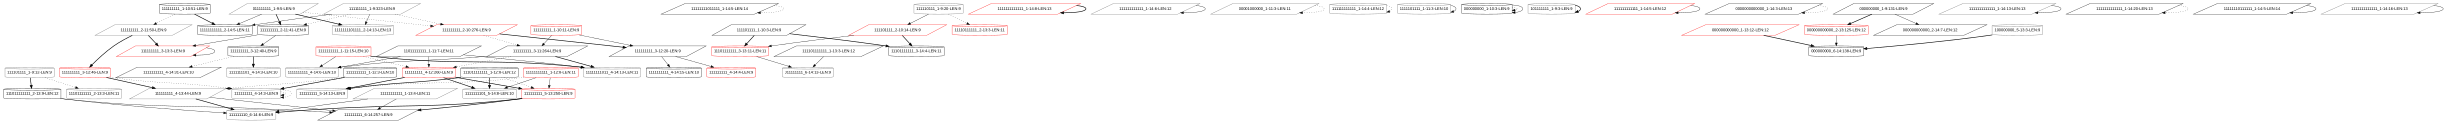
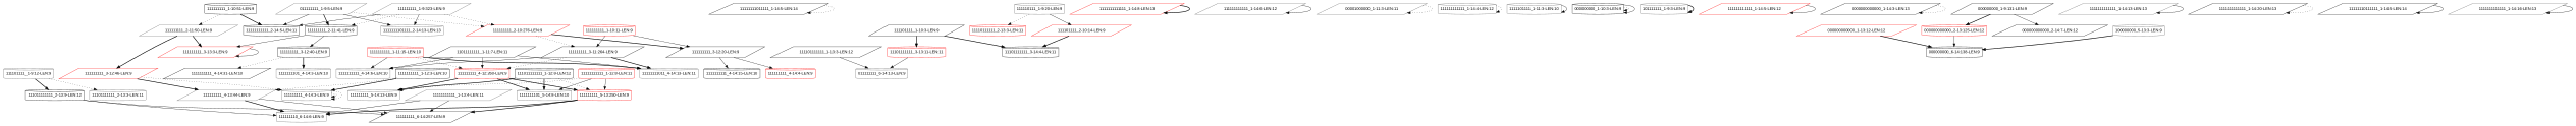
  digraph {
    fontname="Liberation Sans"
    node [color=gray40 fontname="Liberation Sans" shape=cylinder]
    edge [fontname="Liberation Sans" style=solid]
    "111111111_1-9:323-LEN:9" [shape=parallelogram]
    "11111111111_2-14:5-LEN:11" [color=black]
    "111111111_2-11:41-LEN:9" [color=black]
    "1111111101111_2-14:13-LEN:13"
    "111111111_2-10:276-LEN:9" [color=red shape=parallelogram]
    "111111111_3-12:40-LEN:9" [color=black]
    "111111111_3-13:3-LEN:9" [color=red shape=parallelogram]
    "111111111_3-11:264-LEN:9" [color=black shape=parallelogram]
    "111111111_3-12:20-LEN:9" [color=black shape=parallelogram]
    "1111111111_4-14:31-LEN:10" [color=black shape=parallelogram]
    "1111111101_4-14:3-LEN:10"
    "1111111111_4-14:6-LEN:10"
    "111111111_4-12:260-LEN:9" [color=red]
    "11111111011_4-14:13-LEN:11"
    "1111111111_4-14:15-LEN:10" [color=black]
    "111111111_4-14:4-LEN:9" [color=red]
    "111111111_4-14:3-LEN:9"
    "11111111011111_1-14:5-LEN:14" [color=black shape=parallelogram]
    "11111111111_1-12:8-LEN:11" [color=red]
    "111111111_5-13:250-LEN:9" [color=red]
    "1111111101_5-14:8-LEN:10"
    "111111111_5-14:13-LEN:9"
    "111111110_6-14:6-LEN:9"
    "111111111_6-14:257-LEN:9" [color=black shape=parallelogram]
    "111101111_1-9:12-LEN:9"
    "11101111111_2-13:3-LEN:11"
    "111011111111_2-13:9-LEN:12" [color=black]
    "11101111111_3-13:11-LEN:11" [color=red]
    "011111111_6-14:13-LEN:9"
    "111101111111_1-13:3-LEN:12" [color=black shape=parallelogram]
    "1111111111111_1-14:8-LEN:13" [color=red shape=parallelogram]
    "111111111111_1-14:6-LEN:12" [shape=parallelogram]
    "111011111111_1-12:8-LEN:12" [color=black]
-   "111111111_3-12:46-LEN:9" [color=red]
+   "111111111_3-12:46-LEN:9" [color=red shape=parallelogram]
    "111111111_4-13:44-LEN:9" [shape=parallelogram]
    "111111111_1-10:11-LEN:9" [color=red]
    "1111111111_1-12:3-LEN:10" [color=black]
    "11111111111_1-13:4-LEN:11" [shape=parallelogram]
    "00001000000_1-11:3-LEN:11" [shape=parallelogram]
    "1111111111_1-11:15-LEN:10" [color=red]
    "111111111111_1-14:4-LEN:12"
    "1111101111_1-11:3-LEN:10"
    "111101111_1-10:3-LEN:9" [color=black shape=parallelogram]
    "11101111111_3-14:4-LEN:11" [color=black]
    "11110111111_2-13:3-LEN:11" [color=red]
    "111110111_1-9:20-LEN:9"
    "111101111_2-10:14-LEN:9" [color=red shape=parallelogram]
    "000000000_1-10:3-LEN:9" [color=black]
    "101111111_1-9:3-LEN:9"
    "111111111111_1-14:5-LEN:12" [color=red shape=parallelogram]
    "0000000000000_1-14:3-LEN:13" [color=black shape=parallelogram]
    "000000000000_1-13:12-LEN:12" [color=red shape=parallelogram]
    "000000000_6-14:138-LEN:9" [color=black]
    "000000000000_2-13:125-LEN:12" [color=red]
    "1111111111111_1-14:13-LEN:13" [shape=parallelogram]
    "000000000_1-9:131-LEN:9" [color=black shape=parallelogram]
    "000000000000_2-14:7-LEN:12" [color=black shape=parallelogram]
    "1111111111111_1-14:20-LEN:13" [color=black shape=parallelogram]
    "11011111111_1-11:7-LEN:11" [color=black shape=parallelogram]
    "11111110111111_1-14:5-LEN:14" [color=black shape=parallelogram]
    "111111111_1-10:51-LEN:9" [color=black]
    "111111111_2-11:50-LEN:9" [shape=parallelogram]
    "100000000_5-13:3-LEN:9"
    "011111111_1-9:5-LEN:9" [shape=parallelogram]
    "1111111111111_1-14:16-LEN:13" [shape=parallelogram]
    "111111111_1-9:323-LEN:9" -> "11111111111_2-14:5-LEN:11"
    "111111111_1-9:323-LEN:9" -> "111111111_2-11:41-LEN:9" [style=dotted]
    "111111111_1-9:323-LEN:9" -> "1111111101111_2-14:13-LEN:13"
    "111111111_1-9:323-LEN:9" -> "111111111_2-10:276-LEN:9" [style=dotted]
    "111111111_2-11:41-LEN:9" -> "111111111_3-12:40-LEN:9"
    "111111111_2-11:41-LEN:9" -> "111111111_3-13:3-LEN:9"
    "111111111_2-10:276-LEN:9" -> "111111111_3-11:264-LEN:9" [style=dotted]
    "111111111_2-10:276-LEN:9" -> "111111111_3-12:20-LEN:9" [style=bold]
    "111111111_3-12:40-LEN:9" -> "1111111111_4-14:31-LEN:10" [style=dotted]
    "111111111_3-12:40-LEN:9" -> "1111111101_4-14:3-LEN:10" [style=bold]
    "111111111_3-13:3-LEN:9" -> "111111111_3-13:3-LEN:9"
    "111111111_3-11:264-LEN:9" -> "1111111111_4-14:6-LEN:10"
    "111111111_3-11:264-LEN:9" -> "111111111_4-12:260-LEN:9" [style=dotted]
    "111111111_3-11:264-LEN:9" -> "11111111011_4-14:13-LEN:11" [style=bold]
    "111111111_3-12:20-LEN:9" -> "1111111111_4-14:15-LEN:10"
    "111111111_3-12:20-LEN:9" -> "111111111_4-14:4-LEN:9"
    "111111111_4-12:260-LEN:9" -> "111111111_5-13:250-LEN:9" [style=bold]
    "111111111_4-12:260-LEN:9" -> "1111111101_5-14:8-LEN:10" [style=bold]
    "111111111_4-12:260-LEN:9" -> "111111111_5-14:13-LEN:9" [style=bold]
    "111111111_4-14:3-LEN:9" -> "111111111_4-14:3-LEN:9" [style=dotted]
    "111111111_4-14:3-LEN:9" -> "111111111_4-14:3-LEN:9" [style=dotted]
    "11111111011111_1-14:5-LEN:14" -> "11111111011111_1-14:5-LEN:14" [style=dotted]
    "11111111111_1-12:8-LEN:11" -> "111111111_5-13:250-LEN:9"
    "11111111111_1-12:8-LEN:11" -> "1111111101_5-14:8-LEN:10"
    "11111111111_1-12:8-LEN:11" -> "111111111_5-14:13-LEN:9" [style=dotted]
    "111111111_5-13:250-LEN:9" -> "111111110_6-14:6-LEN:9" [style=bold]
    "111111111_5-13:250-LEN:9" -> "111111111_6-14:257-LEN:9" [style=bold]
    "111101111_1-9:12-LEN:9" -> "11101111111_2-13:3-LEN:11" [style=dotted]
    "111101111_1-9:12-LEN:9" -> "111011111111_2-13:9-LEN:12" [style=bold]
    "111011111111_2-13:9-LEN:12" -> "111111110_6-14:6-LEN:9"
    "111011111111_2-13:9-LEN:12" -> "111111111_6-14:257-LEN:9"
    "11101111111_3-13:11-LEN:11" -> "011111111_6-14:13-LEN:9"
    "111101111111_1-13:3-LEN:12" -> "011111111_6-14:13-LEN:9"
    "1111111111111_1-14:8-LEN:13" -> "1111111111111_1-14:8-LEN:13" [style=bold]
    "111111111111_1-14:6-LEN:12" -> "111111111111_1-14:6-LEN:12"
    "111011111111_1-12:8-LEN:12" -> "111111111_5-13:250-LEN:9" [style=dotted]
    "111011111111_1-12:8-LEN:12" -> "1111111101_5-14:8-LEN:10" [style=bold]
    "111011111111_1-12:8-LEN:12" -> "111111111_5-14:13-LEN:9" [style=bold]
    "111111111_3-12:46-LEN:9" -> "111111111_4-14:3-LEN:9" [style=dotted]
    "111111111_3-12:46-LEN:9" -> "111111111_4-13:44-LEN:9" [style=bold]
    "111111111_4-13:44-LEN:9" -> "111111110_6-14:6-LEN:9" [style=bold]
    "111111111_4-13:44-LEN:9" -> "111111111_6-14:257-LEN:9"
    "111111111_1-10:11-LEN:9" -> "111111111_3-11:264-LEN:9"
    "111111111_1-10:11-LEN:9" -> "111111111_3-12:20-LEN:9"
    "1111111111_1-12:3-LEN:10" -> "111111111_4-14:3-LEN:9" [style=bold]
    "1111111111_1-12:3-LEN:10" -> "111111111_4-13:44-LEN:9" [style=dotted]
    "11111111111_1-13:4-LEN:11" -> "111111110_6-14:6-LEN:9"
    "11111111111_1-13:4-LEN:11" -> "111111111_6-14:257-LEN:9"
    "00001000000_1-11:3-LEN:11" -> "00001000000_1-11:3-LEN:11" [style=dotted]
    "1111111111_1-11:15-LEN:10" -> "1111111111_4-14:6-LEN:10"
    "1111111111_1-11:15-LEN:10" -> "111111111_4-12:260-LEN:9" [style=dotted]
    "1111111111_1-11:15-LEN:10" -> "11111111011_4-14:13-LEN:11" [style=bold]
    "111111111111_1-14:4-LEN:12" -> "111111111111_1-14:4-LEN:12" [style=dotted]
    "1111101111_1-11:3-LEN:10" -> "1111101111_1-11:3-LEN:10"
    "111101111_1-10:3-LEN:9" -> "11101111111_3-13:11-LEN:11" [style=bold]
    "111101111_1-10:3-LEN:9" -> "11101111111_3-14:4-LEN:11" [style=bold]
    "111110111_1-9:20-LEN:9" -> "11110111111_2-13:3-LEN:11" [style=dotted]
    "111110111_1-9:20-LEN:9" -> "111101111_2-10:14-LEN:9"
-   "111101111_2-10:14-LEN:9" -> "11101111111_3-13:11-LEN:11"
    "111101111_2-10:14-LEN:9" -> "11101111111_3-14:4-LEN:11" [style=bold]
    "000000000_1-10:3-LEN:9" -> "000000000_1-10:3-LEN:9" [style=dotted]
    "000000000_1-10:3-LEN:9" -> "000000000_1-10:3-LEN:9"
    "101111111_1-9:3-LEN:9" -> "101111111_1-9:3-LEN:9" [style=bold]
    "111111111111_1-14:5-LEN:12" -> "111111111111_1-14:5-LEN:12"
    "0000000000000_1-14:3-LEN:13" -> "0000000000000_1-14:3-LEN:13" [style=dotted]
    "000000000000_1-13:12-LEN:12" -> "000000000_6-14:138-LEN:9" [style=bold]
    "000000000000_2-13:125-LEN:12" -> "000000000_6-14:138-LEN:9"
    "1111111111111_1-14:13-LEN:13" -> "1111111111111_1-14:13-LEN:13"
    "000000000_1-9:131-LEN:9" -> "000000000000_2-13:125-LEN:12" [style=bold]
    "000000000_1-9:131-LEN:9" -> "000000000000_2-14:7-LEN:12"
    "1111111111111_1-14:20-LEN:13" -> "1111111111111_1-14:20-LEN:13" [style=dotted]
    "11011111111_1-11:7-LEN:11" -> "1111111111_4-14:6-LEN:10"
    "11011111111_1-11:7-LEN:11" -> "111111111_4-12:260-LEN:9"
    "11011111111_1-11:7-LEN:11" -> "11111111011_4-14:13-LEN:11"
    "11111110111111_1-14:5-LEN:14" -> "11111110111111_1-14:5-LEN:14"
    "111111111_1-10:51-LEN:9" -> "11111111111_2-14:5-LEN:11" [style=bold]
    "111111111_1-10:51-LEN:9" -> "111111111_2-11:50-LEN:9" [style=dotted]
    "111111111_2-11:50-LEN:9" -> "111111111_3-13:3-LEN:9" [style=bold]
    "111111111_2-11:50-LEN:9" -> "111111111_3-12:46-LEN:9" [style=bold]
    "100000000_5-13:3-LEN:9" -> "000000000_6-14:138-LEN:9" [style=bold]
    "011111111_1-9:5-LEN:9" -> "11111111111_2-14:5-LEN:11"
    "011111111_1-9:5-LEN:9" -> "111111111_2-11:41-LEN:9" [style=bold]
-   "011111111_1-9:5-LEN:9" -> "1111111101111_2-14:13-LEN:13" [style=bold]
+   "011111111_1-9:5-LEN:9" -> "1111111101111_2-14:13-LEN:13"
    "011111111_1-9:5-LEN:9" -> "111111111_2-10:276-LEN:9" [style=dotted]
    "1111111111111_1-14:16-LEN:13" -> "1111111111111_1-14:16-LEN:13"
  }
